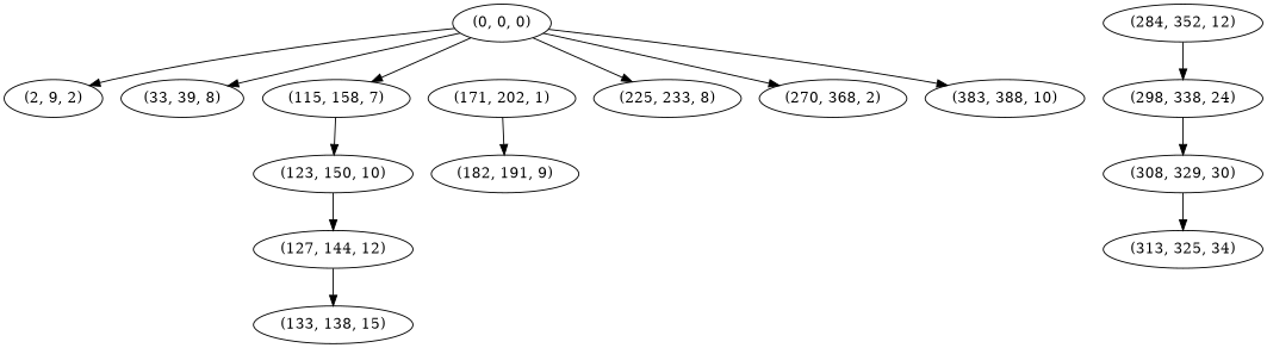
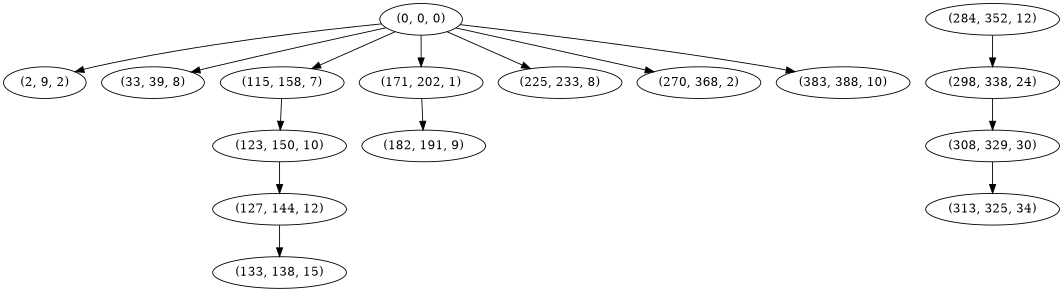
  digraph {
    "(0, 0, 0)"
    "(2, 9, 2)"
    "(33, 39, 8)"
    "(115, 158, 7)"
    "(171, 202, 1)"
    "(225, 233, 8)"
    "(270, 368, 2)"
    "(383, 388, 10)"
    "(123, 150, 10)"
    "(182, 191, 9)"
    "(127, 144, 12)"
    "(133, 138, 15)"
    "(284, 352, 12)"
    "(298, 338, 24)"
    "(308, 329, 30)"
    "(313, 325, 34)"
    "(0, 0, 0)" -> "(2, 9, 2)"
    "(0, 0, 0)" -> "(33, 39, 8)"
    "(0, 0, 0)" -> "(115, 158, 7)"
+   "(0, 0, 0)" -> "(171, 202, 1)"
    "(0, 0, 0)" -> "(225, 233, 8)"
    "(0, 0, 0)" -> "(270, 368, 2)"
    "(0, 0, 0)" -> "(383, 388, 10)"
    "(115, 158, 7)" -> "(123, 150, 10)"
    "(171, 202, 1)" -> "(182, 191, 9)"
    "(123, 150, 10)" -> "(127, 144, 12)"
    "(127, 144, 12)" -> "(133, 138, 15)"
    "(284, 352, 12)" -> "(298, 338, 24)"
    "(298, 338, 24)" -> "(308, 329, 30)"
    "(308, 329, 30)" -> "(313, 325, 34)"
  }
